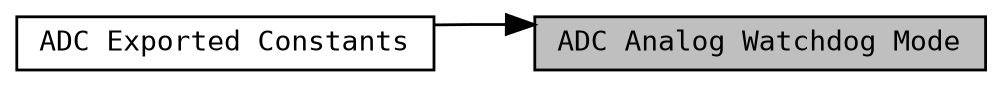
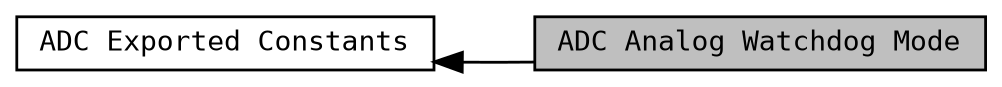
  digraph {
    rankdir=LR
    fontname="DejaVu Sans Mono"
    node [color=black fontname="DejaVu Sans Mono" fontsize=10 shape=box style=filled]
    n1 [fillcolor=white height=0.2 label="ADC Exported Constants" width=0.4]
    n2 [fillcolor=grey75 fontcolor=black height=0.2 label="ADC Analog Watchdog Mode" width=0.4]
-   n2 -> n1 [dir=back fontname="DejaVu Sans Mono" fontsize=10 labelfontname=Helvetica labelfontsize=10 shape=plaintext style=solid]
+   n1 -> n2 [dir=back fontname="DejaVu Sans Mono" fontsize=10 labelfontname=Helvetica labelfontsize=10 shape=plaintext style=solid]
  }
